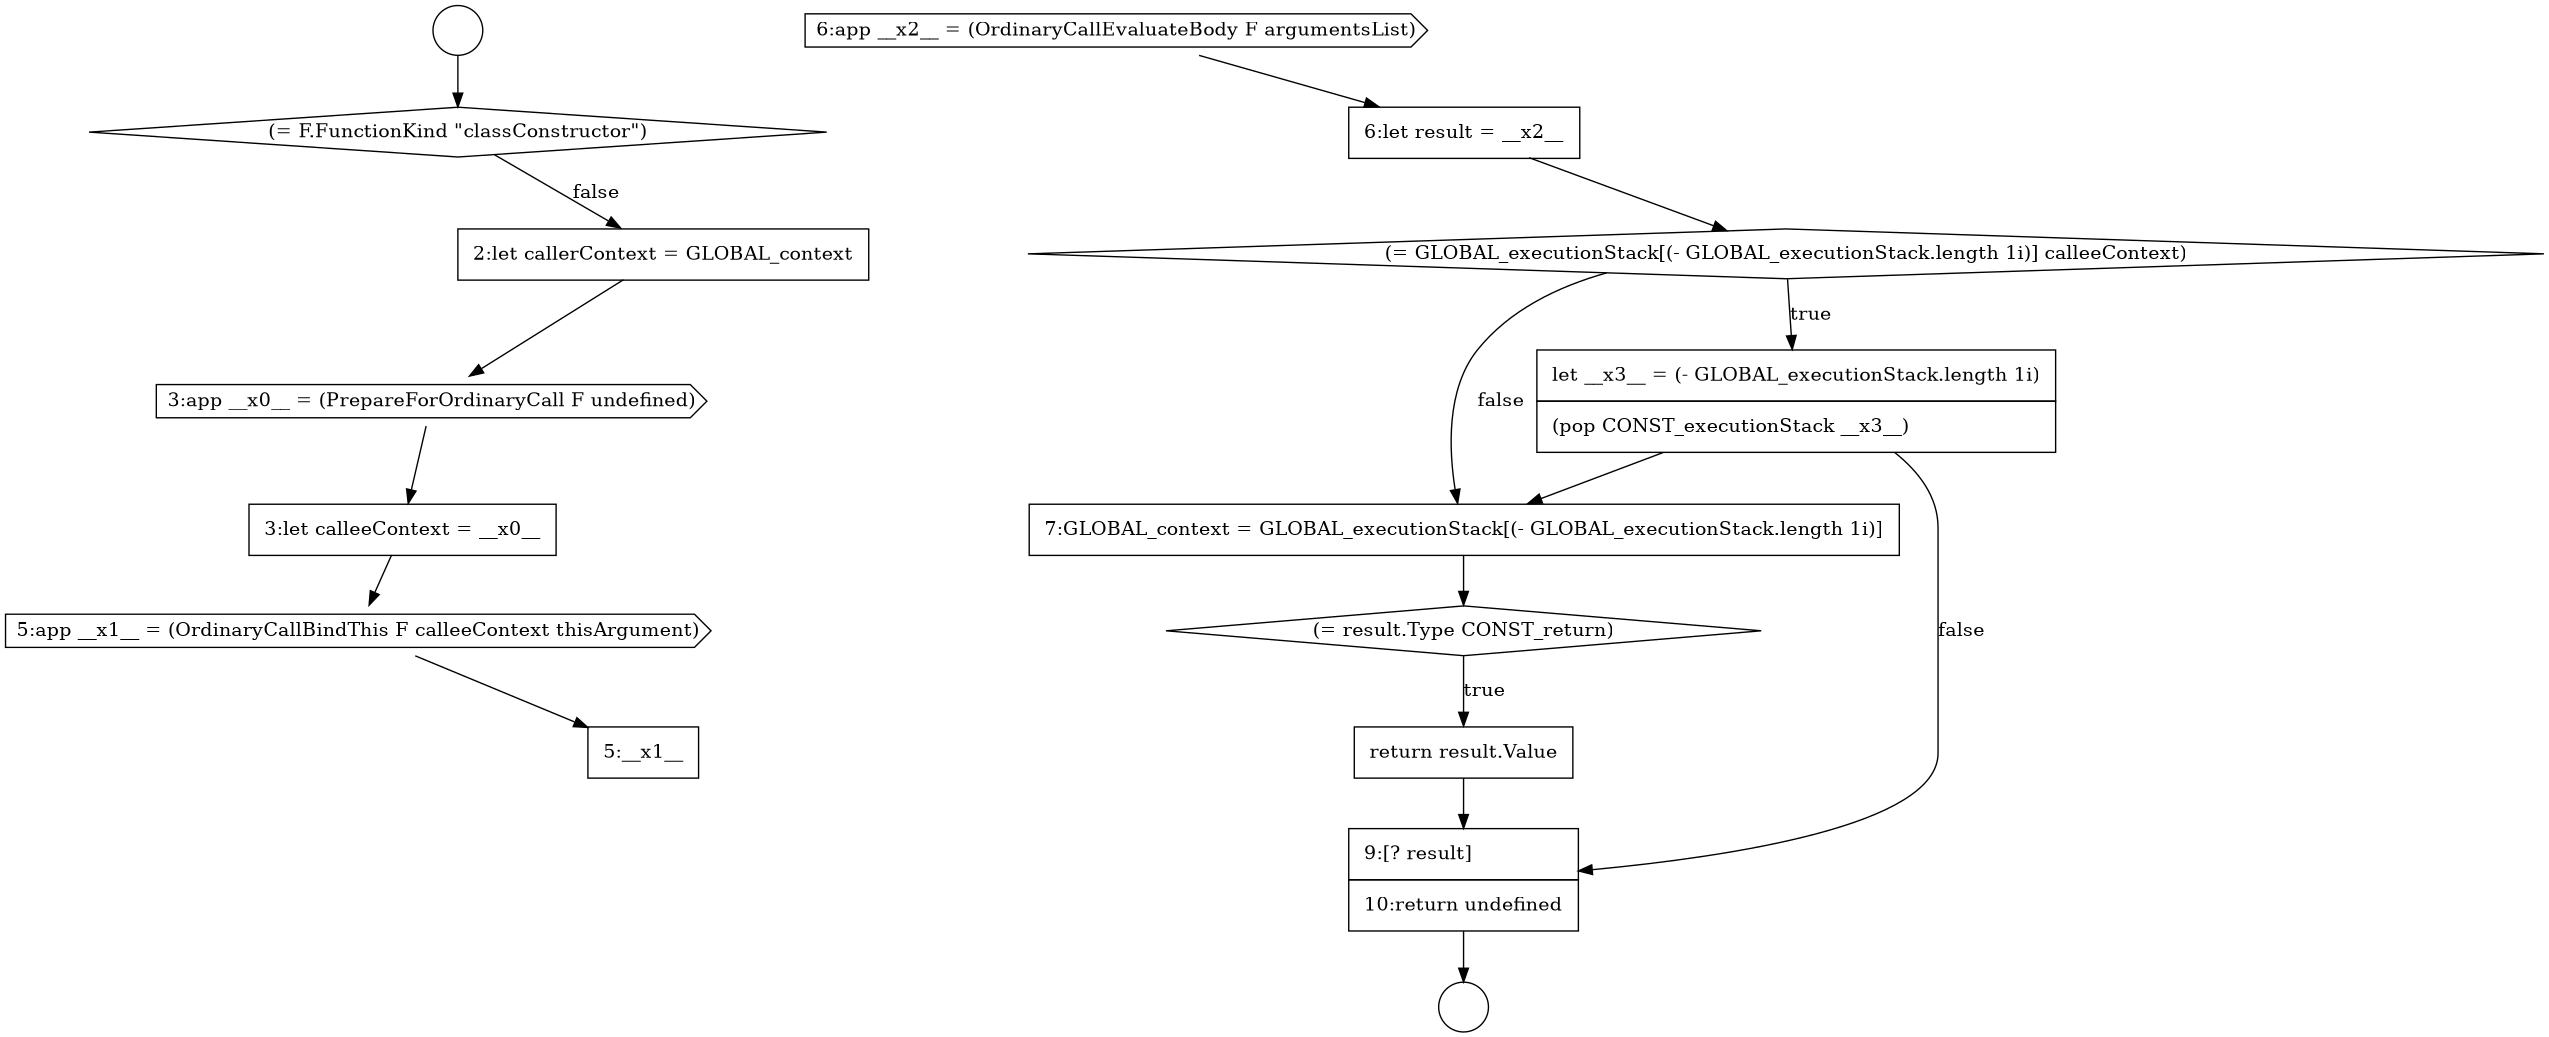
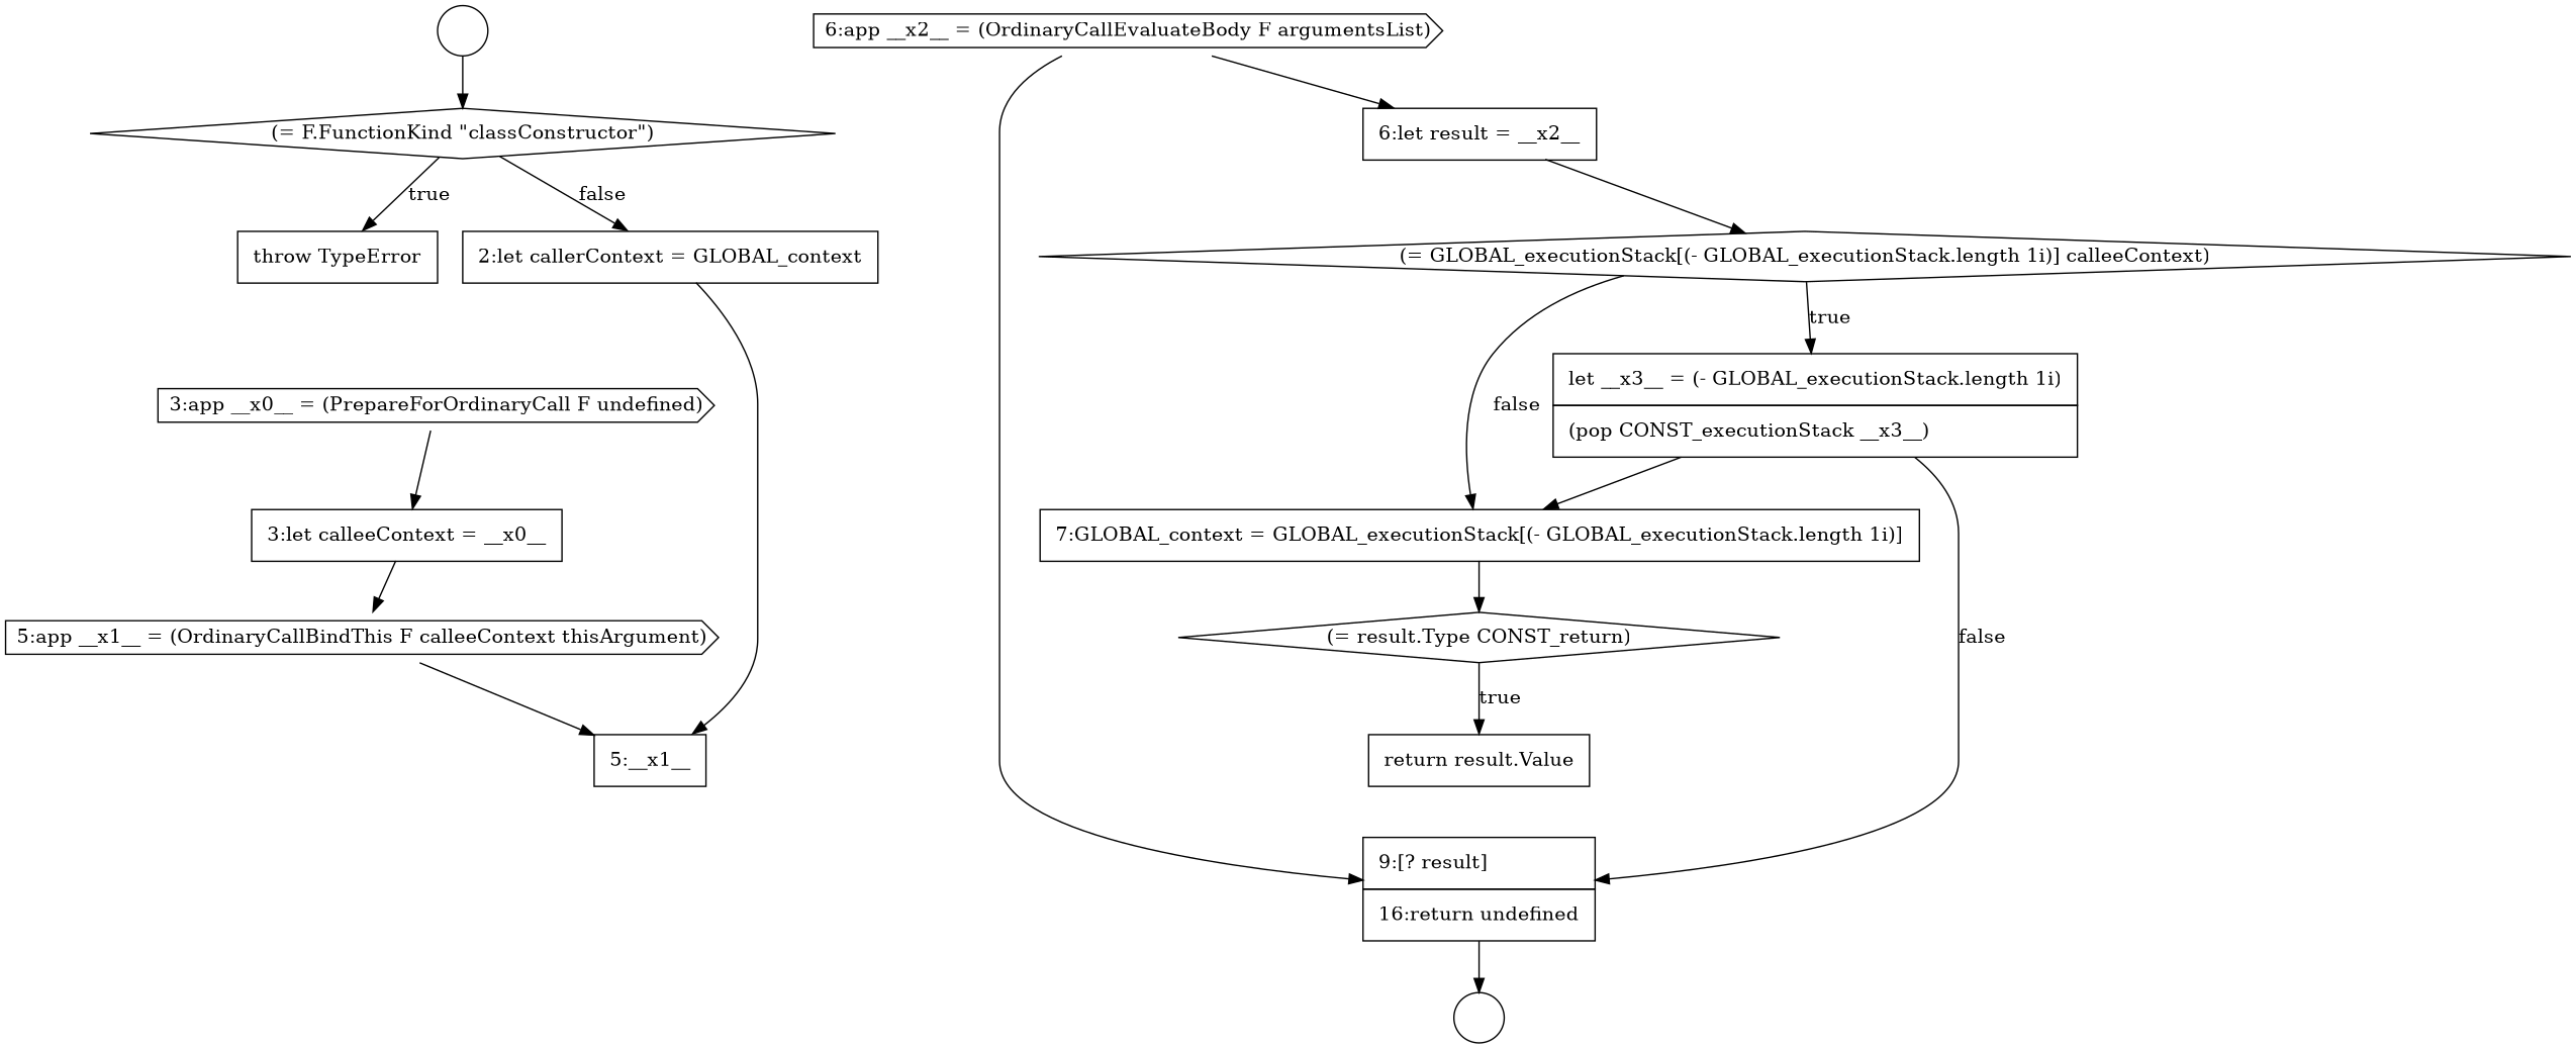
  digraph {
    node [color=black fillcolor=white margin=0 shape=none style=filled]
    edge [color=black]
+   n1 [label=<<font color="black">     <table border="0" cellborder="1" cellspacing="0" cellpadding="10">       <tr><td align="left">throw TypeError</td></tr>     </table>   </font>>]
    n2 [label=<<font color="black">     <table border="0" cellborder="1" cellspacing="0" cellpadding="10">       <tr><td align="left">2:let callerContext = GLOBAL_context</td></tr>     </table>   </font>>]
    n3 [label=<<font color="black">3:app __x0__ = (PrepareForOrdinaryCall F undefined)</font>> shape=cds margin=""]
    n4 [label=<<font color="black">     <table border="0" cellborder="1" cellspacing="0" cellpadding="10">       <tr><td align="left">7:GLOBAL_context = GLOBAL_executionStack[(- GLOBAL_executionStack.length 1i)]</td></tr>     </table>   </font>>]
    n5 [label=<<font color="black">(= result.Type CONST_return)</font>> shape=diamond margin=""]
    n6 [label=<<font color="black">     <table border="0" cellborder="1" cellspacing="0" cellpadding="10">       <tr><td align="left">return result.Value</td></tr>     </table>   </font>>]
    n7 [label=<<font color="black">     <table border="0" cellborder="1" cellspacing="0" cellpadding="10">       <tr><td align="left">3:let calleeContext = __x0__</td></tr>     </table>   </font>>]
    n8 [label=<<font color="black">     <table border="0" cellborder="1" cellspacing="0" cellpadding="10">       <tr><td align="left">let __x3__ = (- GLOBAL_executionStack.length 1i)</td></tr>       <tr><td align="left">(pop CONST_executionStack __x3__)</td></tr>     </table>   </font>>]
-   n9 [label=<<font color="black">     <table border="0" cellborder="1" cellspacing="0" cellpadding="10">       <tr><td align="left">9:[? result]</td></tr>       <tr><td align="left">10:return undefined</td></tr>     </table>   </font>>]
+   n9 [label=<<font color="black">     <table border="0" cellborder="1" cellspacing="0" cellpadding="10">       <tr><td align="left">9:[? result]</td></tr>       <tr><td align="left">16:return undefined</td></tr>     </table>   </font>>]
    n10 [label=<<font color="black">5:app __x1__ = (OrdinaryCallBindThis F calleeContext thisArgument)</font>> shape=cds margin=""]
    n11 [label=<<font color="black">(= GLOBAL_executionStack[(- GLOBAL_executionStack.length 1i)] calleeContext)</font>> shape=diamond margin=""]
    n12 [label=" " shape=circle margin=""]
    n13 [label=<<font color="black">(= F.FunctionKind &quot;classConstructor&quot;)</font>> shape=diamond margin=""]
    n14 [label=<<font color="black">     <table border="0" cellborder="1" cellspacing="0" cellpadding="10">       <tr><td align="left">6:let result = __x2__</td></tr>     </table>   </font>>]
    n15 [label=<<font color="black">6:app __x2__ = (OrdinaryCallEvaluateBody F argumentsList)</font>> shape=cds margin=""]
    n16 [label=<<font color="black">     <table border="0" cellborder="1" cellspacing="0" cellpadding="10">       <tr><td align="left">5:__x1__</td></tr>     </table>   </font>>]
    n17 [label=" " shape=circle margin=""]
-   n2 -> n3
+   n2 -> n16
    n3 -> n7
    n4 -> n5
    n5 -> n6 [label=<<font color="black">true</font>>]
-   n6 -> n9
+   n15 -> n9
    n7 -> n10
    n8 -> n4
    n8 -> n9 [label=<<font color="black">false</font>>]
    n9 -> n12
    n10 -> n16
    n11 -> n4 [label=<<font color="black">false</font>>]
    n11 -> n8 [label=<<font color="black">true</font>>]
+   n13 -> n1 [label=<<font color="black">true</font>>]
    n13 -> n2 [label=<<font color="black">false</font>>]
    n14 -> n11
    n15 -> n14
    n17 -> n13
  }
